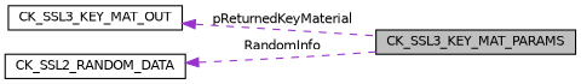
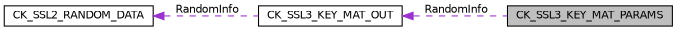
  digraph {
    rankdir=LR
    node [color=black fillcolor=white fontname=Helvetica fontsize=10 shape=record style=filled]
    edge [color=darkorchid3 dir=back fontname=Helvetica fontsize=10 labelfontname=Helvetica labelfontsize=10 style=dashed]
    n1 [fillcolor=grey75 fontcolor=black height=0.2 label=CK_SSL3_KEY_MAT_PARAMS width=0.4]
    n2 [height=0.2 label=CK_SSL3_KEY_MAT_OUT width=0.4]
    n3 [height=0.2 label=CK_SSL2_RANDOM_DATA width=0.4]
-   n2 -> n1 [label=" pReturnedKeyMaterial"]
-   n3 -> n1 [label=" RandomInfo"]
+   n2 -> n1 [label=" RandomInfo"]
+   n3 -> n2 [label=" RandomInfo"]
  }
